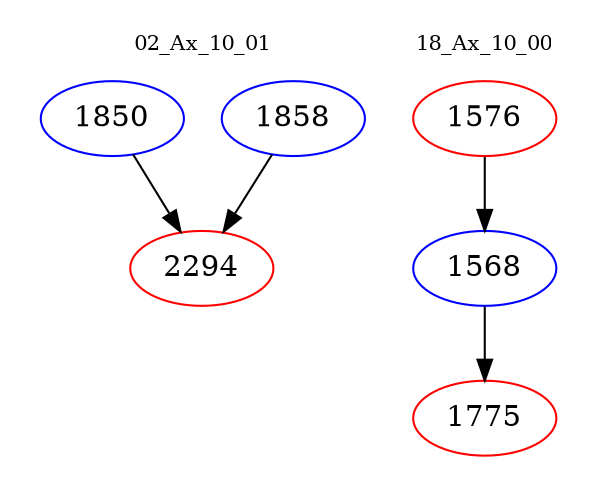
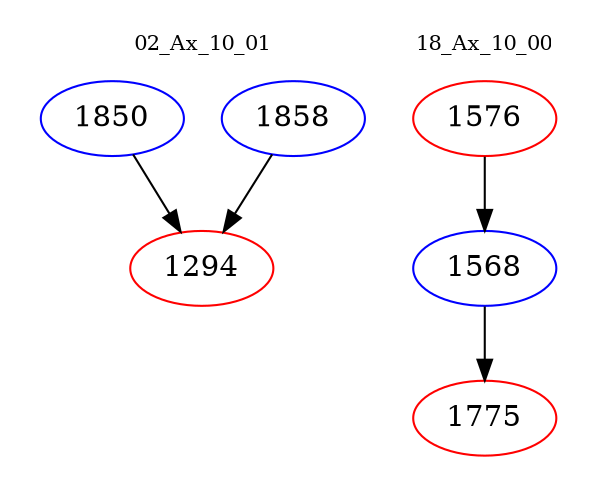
  digraph {
    node [color=blue]
    edge [color=black]
    n1 [label=1858]
    n2 [label=1850]
-   n3 [color=red label=2294]
+   n3 [color=red label=1294]
    n4 [color=red label=1576]
    n5 [label=1568]
    n6 [color=red label=1775]
    subgraph cluster_1 {
      color=white
      fontsize=10
      label="02_Ax_10_01"
      n1
      n2
      n3
    }
    subgraph cluster_2 {
      color=white
      fontsize=10
      label="18_Ax_10_00"
      n4
      n5
      n6
    }
    n1 -> n3
    n2 -> n3
    n4 -> n5
    n5 -> n6
  }
